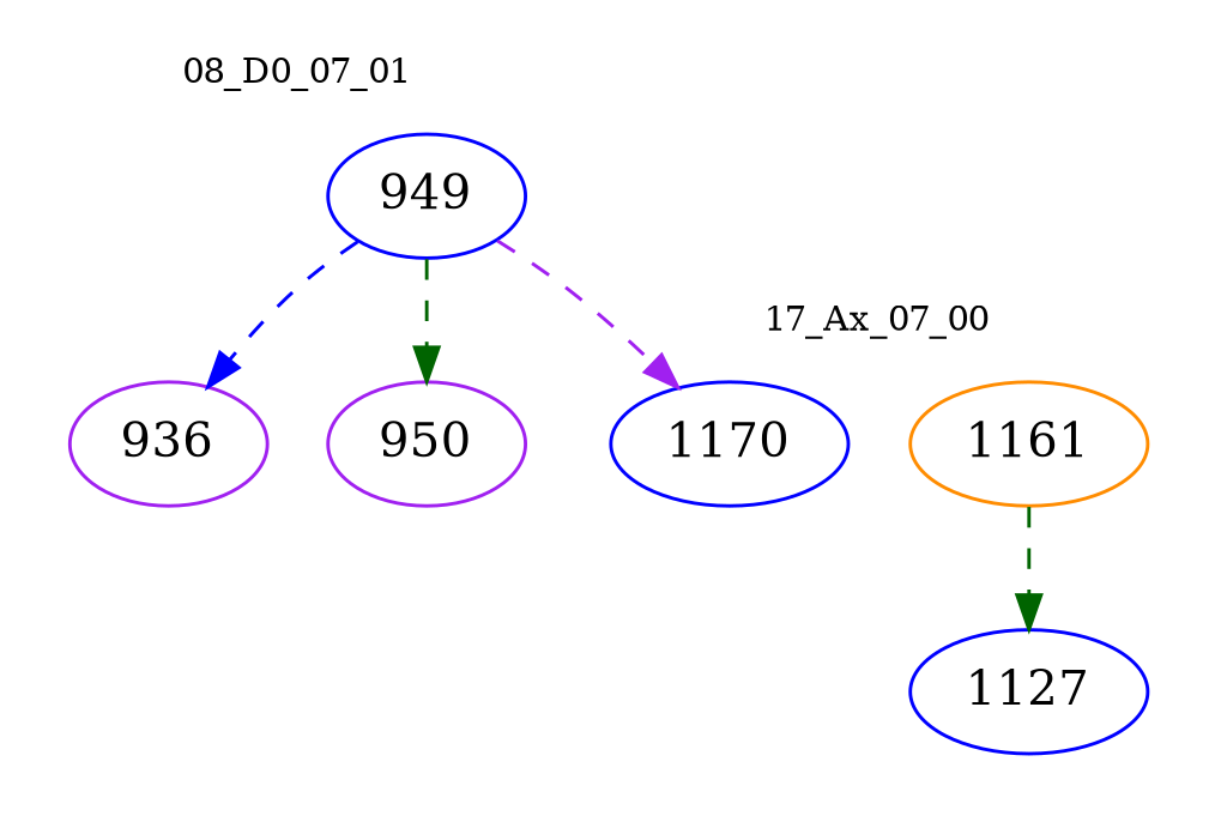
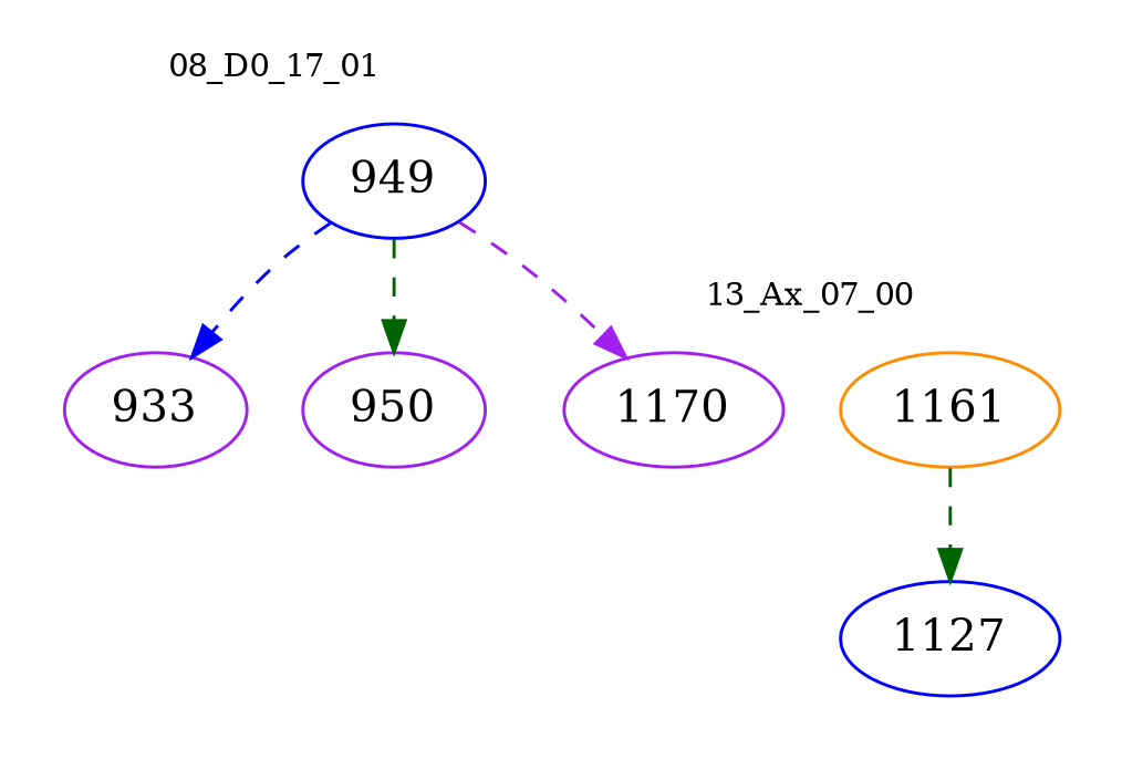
  digraph {
    node [color=purple]
    edge [color=darkgreen style=dashed]
    n1 [color=darkorange label=1161]
    n2 [color=blue label=1127]
-   n3 [color=blue label=1170]
+   n3 [label=1170]
    n4 [color=blue label=949]
-   n5 [label=936]
+   n5 [label=933]
    n6 [label=950]
    subgraph cluster_1 {
      color=white
      fontsize=10
-     label="17_Ax_07_00"
+     label="13_Ax_07_00"
      n1
      n2
      n3
    }
    subgraph cluster_2 {
      color=white
      fontsize=10
-     label="08_D0_07_01"
+     label="08_D0_17_01"
      n4
      n5
      n6
    }
    n1 -> n2
    n4 -> n3 [color=purple]
    n4 -> n5 [color=blue]
    n4 -> n6
  }
